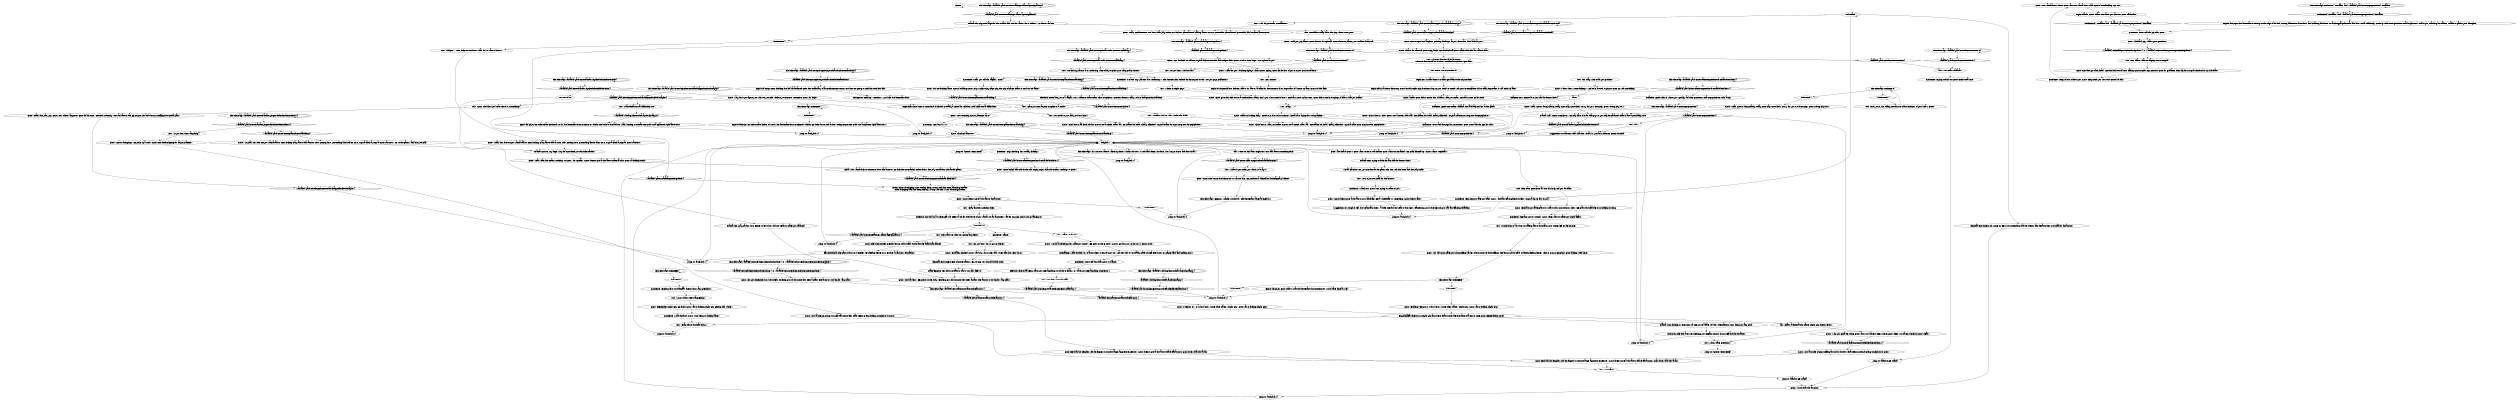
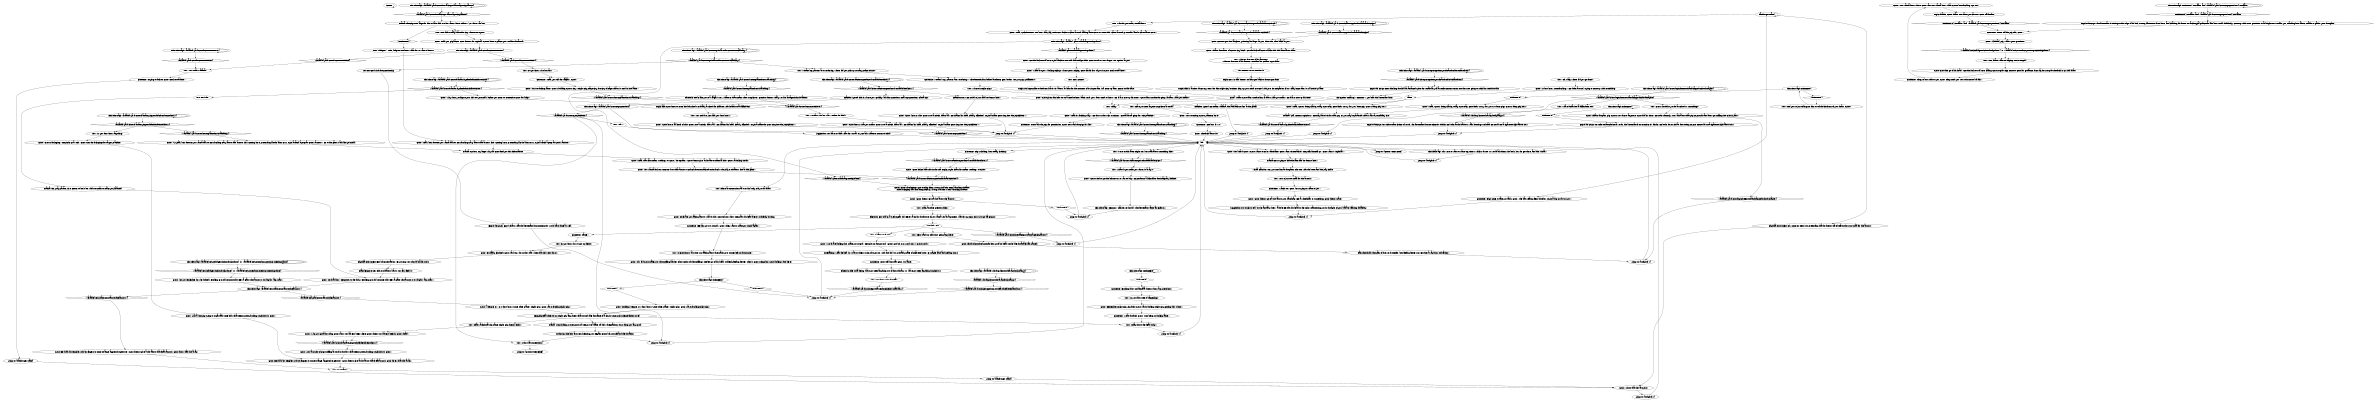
  digraph {
    n1 [label=START]
    n2 [label=raises]
    n3 [label="Cuno: \"Yeah, Cuno's doing charity today. Cuno Day. Cuno feels *sorry* for you, loser-pig. Cuno's doing pity now.\""]
    n4 [label="Reaction Speed: He means Mañana, the laid-back striker at the gates."]
    n5 [label="Drama: Still, seems suspicious... He may have it in for that guy. Or you may be paranoid. That is also a possibility, sire."]
    n6 [label="Jump to: [bodyhub 1]"]
    n7 [label="Kim Kitsuragi: Variable[\"yard.cuno_locusts_no_more\"]"]
    n8 [label="Variable[\"yard.cuno_locusts_no_more\"]" shape=diamond]
    n9 [label="You: \"You mean Mañana?\""]
    n10 [label="Cunoesse: \"Trying to fuck on Cuno? Fuck outta here!\""]
    n11 [label="!(Variable[\"yard.cuno_locusts_no_more\"])" shape=diamond]
    n12 [label="You: \"I meant who he *was*. Before he died?\""]
    n13 [label="Cuno: \"Cuno knows what you meant. Cuno's not a snitch, that's all.\" He shakes his head, clearly offended. \"Tryin'a make Cuno sing into the popophone...\""]
    n14 [label="Jump to: [bodyhub 1]"]
-   n15 [label="bodyhub 1"]
+   n15 [label="kid 1"]
    n16 [label="Cunoesse: \"Pig's choking, he's totally choking!\""]
    n17 [label="Cuno: \"You heard Cuno -- Cuno wasn't even in Martinaise. Cuno wasn't in Revachol.\" He puffs himself up. \"Cuno wasn't *regional*.\""]
    n18 [label="Kim Kitsuragi: \"If I were to want to waste my time -- which I do not -- I would ask them who he is, how he got there, and the *usual*.\""]
    n19 [label="Jump to: [CUNO MAIN HUB]"]
    n20 [label="You: \"More on this later. Right now let's talk about something else.\""]
    n21 [label="You: \"There are contusions all over his body. Did you do that?\""]
    n22 [label="You: (Whisper.)  \"Kim, help me out here. What do we want to know?\""]
    n23 [label="Cuno: \"Yeah, he's the one you wanna talk to. He's fucking crazy about that armour shit. Coming here, pretending like he likes cows, tryin'a catch a peep at Cuno's armour.\""]
    n24 [label="Drama: Curious, my liege. Why did Cuno feed you this information?"]
    n25 [label="Cuno: \"Just a lone pig trying to sugar-talk some kids. That seems pretty fucking suspicious to Cuno.\""]
    n26 [label="Cuno: He drills his temples with his fingers in some strange, aggressive gesture. \"Cuno doesn't give a shit about that freak armour. Cuno threw that shit away.\""]
    n27 [label="You: \"A mutant?\""]
    n28 [label="Drama: He's trying to hide the fact that he doesn't know."]
    n29 [label="Visual Calculus: Yes, you met him at the gates. The one with the boots and the jolly smile."]
    n30 [label="You: \"You're just too small for the armour.\""]
    n31 [label="Drama: The city's too large for him to have left. But he wasn't *here* either... So where was he?"]
    n32 [label="!(IsKimHere())" shape=diamond]
    n33 [label="You: \"You didn't really leave the city. Where were you?\""]
    n34 [label="Cuno: \"Told you, pig bacon. Cuno doesn't do regional. Cuno's been to places you wouldn't dream of.\""]
    n35 [label="Logic: This is a minor discovery. Don't let this Night City business clog up your mind. Proceed with your investigation. If it's really important, it will come up later."]
    n36 [label="Cuno: \"Yeah? Cuno didn't smoke him, if that's what you mean.\" He draws snot up his nose."]
    n37 [label="You: \"Okay.\""]
    n38 [label="Jump to: [bodyhub 1]"]
    n39 [label="Logic: It's impossible to deduce what it *is* about, at least for the moment. If it's important, it'll come up later. Focus on the case."]
    n40 [label="Cuno: \"Cuno's fuck-gimp's got one big thing wrong with him. He's a fucking mutant.\"\n\"That fuck-gimp had one thing majorly wrong with him -- he's a fucking mutant.\""]
    n41 [label="Cuno: \"Cuno doesn't give a shit about the armour.\""]
    n42 [label="!(IsKimHere())" shape=diamond]
    n43 [label="You: \"Okay, another question then.\""]
    n44 [label="Cuno: \"So yeah, he's the one you wanna talk to. He's fucking crazy about that armour shit. Coming here, pretending like he likes cows, tryin'a catch a peep at Cuno's armour... Go to the gates -- ask him yourself.\""]
    n45 [label="Cuno: \"Yeah, that shit means *nothing* to Cuno,\" he repeats. \"Cuno doesn't give a shit about material shit. Cuno's a fucking monk!\""]
    n46 [label="Suggestion: You have no idea what the *usual* is. Just ask whatever comes to mind."]
    n47 [label="!(Variable[\"yard.cuno_reaction_speed_coulve_said_dont_know\"])" shape=diamond]
    n48 [label="Cuno: \"Cuno kicked that shit in the sea. Rugby style. That shit means *nothing* to Cuno.\""]
    n49 [label="You: \"Do you know how it got up there?\""]
    n50 [label="Cuno: \"Probably climbed? Cuno was busy *down the road* when that shit went down.\""]
    n51 [label="Physical Instrument: End of conversation. Very strong. You should be this stoic."]
    n52 [label="Cuno: \"That's the name of Cuno's city, bitch! Get the fuck off Cuno's back. This shit ain't about that.\""]
    n53 [label="You: \"Where's the rest of his armour?\"\n\"Where's the rest of his armour? Besides his cuirass. I got that.\""]
    n54 [label="You: Better not to mention it."]
    n55 [label="Kim Kitsuragi: Variable[\"whirling.kim_took_away_body_day_2\"]"]
    n56 [label="Variable[\"whirling.kim_took_away_body_day_2\"]" shape=diamond]
    n57 [label="!(Variable[\"yard.cuno_perception_you_hear_the_lieutenant_hum\"])" shape=diamond]
    n58 [label="Jump to: [bodyhub 1]"]
    n59 [label="!(Variable[\"whirling.kim_took_away_body_day_2\"])" shape=diamond]
    n60 [label="Esprit de Corps: An unfortunate choice of words, the lieutenant from Precinct 57 thinks. He looks at the harbour walls looming overhead. He could use a cigarette right about now."]
    n61 [label="Jump to: [bodyhub 1]"]
    n62 [label="Cunoesse: \"Watch out, Cuno, he's trying to relate to you!\""]
    n63 [label="Cuno: \"Cuno doesn't give a shit about your handicap. Get a wheelchair or something. Cuno doesn't care.\""]
    n64 [label="Suggestion: It's tough to tell, but he actually does... a little. He tilts his head to the right, reassessing you in the light of your bad ass learning disability."]
    n65 [label="Cuno: \"Get the fuck out of here, tryin'a fuck on me with that midget shit? Cuno's twelve! He's huge!\" He squints at you."]
    n66 [label="Cuno: \"What are you... fucking eighty? When Cuno's eighty, Cuno can fit four of you in Cuno! Fuck outta here!\""]
    n67 [label="You: \"How come?\""]
    n68 [label="Kim Kitsuragi: Variable[\"yard.cuno_drama_trying_to_hide_he_doesnt_know\"]"]
    n69 [label="Variable[\"yard.cuno_drama_trying_to_hide_he_doesnt_know\"]" shape=diamond]
    n70 [label="!(Variable[\"yard.cuno_rhet_explain_the_usual_thing\"])" shape=diamond]
    n71 [label="You: \"So you don't know anything.\""]
    n72 [label="Cuno: \"Cuno's fuck-gimp.\" He picks up a rock. \"Cuno uses the fuck-gimp for target practice.\""]
    n73 [label="!(Variable[\"yard.cuno_drama_trying_to_hide_he_doesnt_know\"])" shape=diamond]
    n74 [label="Cuno: \"Just a couple of pigs sniffing around in the dirt. That seems pretty fucking suspicious to Cuno.\""]
    n75 [label="Cuno: \"You wanna know where Cuno was? You wanna know what Cuno's been fucking *up* to?\""]
    n76 [label="Logic: Thanks, Cuno. That's one name you can now cross off the list."]
    n77 [label="!(IsKimHere() == false  and  Variable[\"yard.cuno_cop_questions\"] == false)" shape=diamond]
    n78 [label="Cuno: \"Why don't you figure your shit out yourself -- before you come to *Detective Cuno* for help?\""]
    n79 [label="Logic: Has Cuno been to some kind of school? Probably a school for children with behavioural difficulties."]
    n80 [label="You: \"You could've just said you don't know.\""]
    n81 [label="You: \"And you're just telling me this out of the kindness of your heart, Cuno?\""]
    n82 [label="Kim Kitsuragi: IsKimHere()"]
    n83 [label="IsKimHere()" shape=diamond]
    n84 [label="!(IsKimHere())" shape=diamond]
    n85 [label="!(Variable[\"yard.cuno_drama_why_feed_this_info_to_cuno\"])" shape=diamond]
    n86 [label="Cuno: \"The fuck about it?\""]
    n87 [label="Jump to: [CUNO MAIN HUB]"]
    n88 [label="Cunoesse: \"Fucking idiot *mulkkupää* doesn't know any questions.\""]
    n89 [label="You: \"So you didn't see it happening?\""]
    n90 [label="Cuno: \"Remember Night City, pig fuck? Cuno was in fucking Night City getting shit *done*.\""]
    n91 [label="Reaction Now: He could've just said he doesn't know."]
    n92 [label="Cuno: \"Cuno *knows* shit. Cuno's not a snitch, that's all.\" He shakes his head, clearly offended. \"Tryin'a make Cuno sing into the popophone...\""]
    n93 [label="Jump to: [bodyhub 1]"]
    n94 [label="Cuno: \"Yeah it's fucking okay!\" He throws the rock. It misses. \"Gotta have a gimp for rock practice...\""]
    n95 [label="Cunoesse: \"Don't ask the pigs for permission, Cuno. Don't ask the pigs for shit!\""]
    n96 [label="Cunoesse: \"Don't tell the pig shit, Cuno!\""]
    n97 [label="Cunoesse: \"Don't tell him that Cuno, it's lame!\""]
    n98 [label="Rhetoric: The usual being \"have you seen anything out of the ordinary\" or \"have you seen anything suspicious\"?"]
    n99 [label="You: \"You threw it in the sea?\""]
    n100 [label="Kim Kitsuragi: Variable[\"yard.cuno_interfacing_whats_rage_city_about\"]"]
    n101 [label="Variable[\"yard.cuno_interfacing_whats_rage_city_about\"]" shape=diamond]
    n102 [label="!(Variable[\"yard.cuno_interfacing_whats_rage_city_about\"])" shape=diamond]
    n103 [label="You: \"A contusion is a bruise. I'm talking about the marks your stones left on the corpse.\""]
    n104 [label="Cuno: \"Oh, did Cuno make your shit-sniffing harder? Obstruction of shit-sniffing?\" He lets go of his head, suddenly feeling better. \"This is Cuno's Kingdom. Cuno fucking rules here.\""]
    n105 [label="Kim Kitsuragi: IsKimHere()"]
-   n106 [label="Untitled hub"]
+   n106 [label="Untitled went"]
    n107 [label="Cunoesse: \"Lame!\""]
    n108 [label="You: \"I hate words too.\""]
    n109 [label="You: \"Let's back up. This isn't going anywhere.\""]
    n110 [label="Cuno: \"Words are fucking shit, make you stupid!\" He spits on the ground. \"Cuno's got his own words now -- Cuno-words.\""]
    n111 [label="Cuno: The buck-toothed gremlin lets go of his head. Looks like the attack has passed."]
    n112 [label="Jump to: [bodyhub 1]"]
    n113 [label="Rhetoric: Got told by a twelve-year old. Here's a tip for the future: If you wanna win an argument, wait for my sign. Don't just go barging in."]
    n114 [label="Cuno: \"Shoot that shit at Cuno.\""]
    n115 [label="Jump to: [bodyhub 1]"]
-   n116 [label="work stand"]
+   n116 [label="hamburger stand"]
    n117 [label="Physical Instrument: Oh, come on. He's just pretending that he doesn't care because he's too small for the armour."]
    n118 [label="Cunoesse: \"Pigs come to take you back, Cuno!\" the hat-wearing fiend shrieks. \"Tryin'a dig up dirt on you!\""]
    n119 [label="You: \"Who do you mean, troubadour?\""]
    n120 [label="Jump to: [bodyhub 1]"]
    n121 [label="Cuno: \"Yeah, Cock-in-Boots. You know that jolly Union cow fucker? Came around talking about cows or some shit. Came around pretendin' like he cares about cows.\""]
    n122 [label="!(Variable[\"yard.cuno_esprit_lawenforcement_vocabluary\"])" shape=diamond]
    n123 [label="Kim Kitsuragi: Variable[\"yard.cuno_rhet_explain_the_usual_thing\"]"]
    n124 [label="Variable[\"yard.cuno_rhet_explain_the_usual_thing\"]" shape=diamond]
    n125 [label="Cuno: \"Mesque, or... or I don't know. Some other place... Night City! Cuno was in fucking Night City.\""]
    n126 [label="Encyclopedia: There is no Night City anywhere. That sounds like the name of a city in some pulp science fiction novel."]
    n127 [label="Drama: Stop choking or everyone will see you're a fake! All this *thespianism* isn't doing you any good!"]
    n128 [label="You: \"That's a fictional city name. Night City doesn't exist.\""]
    n129 [label="You: \"Okay. About the dead body...\""]
    n130 [label="Jump to: [hamburger stand]"]
    n131 [label="Cunoesse: \"Yeah, you tell the *fägäri*, Cuno!\""]
    n132 [label="Cuno: \"It's not fucking lame! Cuno's building Cuno's city -- Night City, Rage City, the City of Rage. That's it. And it's not lame!\""]
    n133 [label="!(Variable[\"yard.cuno_rhet_explain_the_usual_thing\"])" shape=diamond]
    n134 [label="Cuno: \"Cuno knows all kinds of shit. Cuno's not a snitch, that's all.\" He shakes his head, clearly offended. \"Tryin'a make the Cuno sing into the popophone...\""]
    n135 [label="Kim Kitsuragi: Variable[\"yard.cuno_reaction_speed_coulve_said_dont_know\"]"]
    n136 [label="Variable[\"yard.cuno_reaction_speed_coulve_said_dont_know\"]" shape=diamond]
    n137 [label="Reaction Speed: This is where you *quickly* ask him questions. Real cop-questions. Like a cop."]
    n138 [label="Kim Kitsuragi: Variable[\"yard.cuno_cop_questions\"]"]
    n139 [label="!(Variable[\"yard.cuno_reaction_speed_manana_reconized\"])" shape=diamond]
    n140 [label="Authority: The kids are overwhelming you. Regain control of yourself and the situation."]
    n141 [label="You: \"I don't have questions.\""]
    n142 [label="You: \"Where is Night City?\""]
    n143 [label="Cuno: \"Cuno gives this info out on a need-to-know basis. And *you* don't need to know.\" He draws snot up his nose. \"Cuno didn't smoke the gimp, if that's what you meant.\""]
    n144 [label="Cuno: Cuno erupts into laughter, pointing his finger at you, then Kim, then back at you..."]
    n145 [label="Jump to: [hamburger stand]"]
    n146 [label="Cunoesse: \"What the fuck, Cuno! Stop being so fucking lame!\""]
    n147 [label="Logic: How is that better? At least get back to the corpse then."]
    n148 [label="Interfacing: What the hell *is* it about then? A city of toys? No, with this kid, it's probably made of cigarette butts. Or maybe sand and melting snow?"]
    n149 [label="Kim Kitsuragi: IsKimHere()"]
    n150 [label="IsKimHere()" shape=diamond]
    n151 [label="Esprit de Corps: An unfortunate choice of words, the lieutenant from Precinct 57 thinks. He looks downwind at the rotting corpse. He could use a cigarette right about now."]
    n152 [label="Jump to: [bodyhub 1]"]
    n153 [label="You: \"Have you seen anyone suspicious around?\""]
    n154 [label="Cuno: \"You're testing Cuno's patience here.\""]
    n155 [label="Cunoesse: \"Get lost, f****t!\""]
    n156 [label="Kim Kitsuragi: Variable[\"yard.cuno_perception_you_hear_the_lieutenant_hum\"]"]
    n157 [label="Variable[\"yard.cuno_perception_you_hear_the_lieutenant_hum\"]" shape=diamond]
    n158 [label="Esprit de Corps: He's thinking the kid has amassed quite the vocabulary of law-enforcement terms. But he's not going to stick his nose into this."]
    n159 [label="Perception (Hearing): \"Hmmm...\" you hear the lieutenant hum."]
    n160 [label="Kim Kitsuragi: \"Hmmm... maybe we should.\" The lieutenant raises an eyebrow."]
    n161 [label="Inland Empire: Yes. This troubadour has it. You can *feel* it."]
    n162 [label="Cuno: \"Look at him!\" He points to the body. \"Fucking growth hormone shit. He's a giant. The armour's too big for *any man*.\""]
    n163 [label="Kim Kitsuragi: IsKimHere() == false  and  Variable[\"yard.cuno_cop_questions\"] == false"]
    n164 [label="IsKimHere() == false  and  Variable[\"yard.cuno_cop_questions\"] == false" shape=diamond]
    n165 [label="Esprit de Corps: The lieutenant is sitting on the edge of his bed, twenty kilometres from here, and cleaning his boots. An archetypal policeman like him would *definitely* come up with some questions to ask right now. Unlike you, standing here alone, unable to gather your thoughts."]
    n166 [label="Cuno: \"Shitload, pig, what's your question?\""]
    n167 [label="Kim Kitsuragi: Variable[\"yard.cuno_rhet_explain_the_usual_thing\"]"]
    n168 [label="Variable[\"yard.cuno_rhet_explain_the_usual_thing\"]" shape=diamond]
    n169 [label="Rhetoric: Looks like you're a *fägäri* now, whatever that means. The *suspicious* question doesn't really work in antagonistic situations."]
    n170 [label="You: \"Yes, that's what I'm saying. You're stupid.\""]
    n171 [label="Cuno: Cuno lets go of his head. \"Get the fuck out of here, calling Cuno stupid? Pigs come to Cuno for guidance, then say he's stupid? The fuck is up with that?\""]
    n172 [label="Cunoesse: \"They're lost without you, Cuno! They need you. You're in control of this!\""]
    n173 [label="Kim Kitsuragi: Variable[\"TASK.ask_cuno_about_the_armour\"]"]
    n174 [label="Variable[\"TASK.ask_cuno_about_the_armour\"]" shape=diamond]
    n175 [label="!(Variable[\"TASK.ask_cuno_about_the_armour\"])" shape=diamond]
    n176 [label="Kim Kitsuragi: Variable[\"yard.cuno_reaction_speed_manana_reconized\"]"]
    n177 [label="Variable[\"yard.cuno_reaction_speed_manana_reconized\"]" shape=diamond]
    n178 [label="Kim Kitsuragi: Variable[\"TASK.fridge_victims_body_done\"]  or  Variable[\"TASK.send_corpse_to_processing_done\"]"]
    n179 [label="Variable[\"TASK.fridge_victims_body_done\"]  or  Variable[\"TASK.send_corpse_to_processing_done\"]" shape=diamond]
    n180 [label="Cuno: \"Do you remember how he looked?! Fucking growth hormone shit. He's a giant. The armour's too big for *any man*.\""]
    n181 [label="!(Variable[\"TASK.fridge_victims_body_done\"]  or  Variable[\"TASK.send_corpse_to_processing_done\"])" shape=diamond]
    n182 [label="You: \"Do you know who he was?\""]
    n183 [label="Cuno: \"Fucking Mesque, or I don't know. Some other place... Night City! Cuno was in fucking Night City.\""]
    n184 [label="Kim Kitsuragi: Variable[\"yard.cuno_esprit_lawenforcement_vocabluary\"]"]
    n185 [label="Variable[\"yard.cuno_esprit_lawenforcement_vocabluary\"]" shape=diamond]
+   n186 [label="You: Proceed with the questioning."]
    n187 [label="You: \"Me and my partner are wondering, where did you pick up so many police terms?\""]
    n188 [label="Esprit de Corps: Good. That's what the lieutenant from Precinct 57 would have done as well."]
    n189 [label="Cunoesse: \"Me and *my* partner are wondering...\" The demonic hiss behind the fence gets louder. \"Do you guys puff Peter?\""]
    n190 [label="Cuno: \"You wanna fuck on someone 'bout that armour? Go fuck the moustached Union fuck -- the jolly troubadour shit at the gates.\""]
    n191 [label="Kim Kitsuragi: Variable[\"yard.cuno_drama_why_feed_this_info_to_cuno\"]"]
    n192 [label="Variable[\"yard.cuno_drama_why_feed_this_info_to_cuno\"]" shape=diamond]
    n193 [label="You: Let it be."]
    n194 [label="Drama: Yes, pray pardon, sire! Better to let it be. I did not mean to make you paranoid."]
    n195 [label="Jump to: [bodyhub 1]"]
    n196 [label="Jump to: [bodyhub 1]"]
    n197 [label="Jump to: [bodyhub 1]"]
    n198 [label="You: \"What do you mean you *threw it away*?\""]
    n199 [label="Cuno: \"Cuno tried to get the helmet on. It was too big.\" He performs a kick-off on the imaginary helmet."]
    n200 [label="Variable[\"yard.cuno_cop_questions\"]" shape=diamond]
    n201 [label="!(Variable[\"yard.cuno_cop_questions\"])" shape=diamond]
    n202 [label="Kim Kitsuragi: Variable[\"yard.cuno_logic_been_to_handicapped_school_maybe\"]"]
    n203 [label="Variable[\"yard.cuno_logic_been_to_handicapped_school_maybe\"]" shape=diamond]
    n204 [label="You: \"Cuno, shouldn't you be at school or something?\""]
    n205 [label="You: \"I have behavioural difficulties too.\""]
    n206 [label="Cuno: \"That's the past, pig. Cuno's not *there* anymore. Cuno did his time.\" He nods solemnly. \"Now ask about that pig corpse shit and don't go sniffing into Cuno's past!\""]
    n207 [label="!(Variable[\"yard.cuno_logic_been_to_handicapped_school_maybe\"])" shape=diamond]
    n208 [label="Jump to: [bodyhub 1]"]
    n209 [label="Kim Kitsuragi: Variable[\"yard.cuno_vical_recognized_manana_descript\"]"]
    n210 [label="Variable[\"yard.cuno_vical_recognized_manana_descript\"]" shape=diamond]
    n211 [label="!(Variable[\"yard.cuno_vical_recognized_manana_descript\"])" shape=diamond]
    n212 [label="Kim Kitsuragi: IsKimHere()"]
    n213 [label="IsKimHere()" shape=diamond]
    n214 [label="You: \"Oh, okay. Where did you go then?\""]
    n215 [label="Cuno: \"I don't know, some fucking...\" He looks around, trying to come up with something."]
    n216 [label="Kim Kitsuragi: Variable[\"yard.cuno_locusts_no_more\"]"]
    n217 [label="Variable[\"yard.cuno_locusts_no_more\"]" shape=diamond]
    n218 [label="!(Variable[\"yard.cuno_locusts_no_more\"])" shape=diamond]
    n219 [label="Cuno: \"Yeah, Cuno's doing charity today. Cuno Day. Cuno feels *sorry* for you two loser-pigs. Cuno's doing pity now.\""]
    n220 [label="Cuno: \"Fuck are you talking about? What is this *con-tush-on* shit?\" He grabs his head like it's suddenly hurting."]
    n221 [label="Pain Threshold: The pain of the word recedes, he's feeling better now. Further away from *education*."]
    n222 [label="Cuno: \"Why you gotta be riding Cuno's ass? You haven't been where Cuno's been. You haven't been in Cuno's head.\""]
    n223 [label="You: \"Uh...\""]
    n224 [label="IsKimHere()" shape=diamond]
    n225 [label="!(IsKimHere())" shape=diamond]
    n226 [label="Cunoesse: \"He says you're *stupid*, Cuno! They want to make you stupid again!\""]
    n227 [label="Cuno: He drills his temples with his fingers in some strange, aggressive gesture. \"Cuno doesn't give a shit about that freak armour. Cuno threw that shit away.\""]
    n228 [label="Kim Kitsuragi: Variable[\"gates.manana_greeting_done\"]"]
    n229 [label="Variable[\"gates.manana_greeting_done\"]" shape=diamond]
    n230 [label="!(Variable[\"gates.manana_greeting_done\"])" shape=diamond]
    n1 -> n1
    n2 -> n3
    n2 -> n4
    n3 -> n5
    n4 -> n6
    n5 -> n85
    n6 -> n15
    n7 -> n7
    n7 -> n8
    n8 -> n9
    n9 -> n10
    n10 -> n145
    n11 -> n12
    n12 -> n13
    n13 -> n93
    n14 -> n15
    n15 -> n16
    n15 -> n17
    n15 -> n18
    n15 -> n19
    n15 -> n20
    n15 -> n21
    n16 -> n47
    n17 -> n28
    n18 -> n152
    n20 -> n211
    n21 -> n220
    n22 -> n23
    n23 -> n24
    n24 -> n45
    n25 -> n26
    n26 -> n27
    n27 -> n130
    n28 -> n29
    n29 -> n30
    n30 -> n62
    n31 -> n32
    n31 -> n33
    n32 -> n22
    n33 -> n34
    n34 -> n216
    n35 -> n36
    n36 -> n37
    n37 -> n94
    n38 -> n15
    n39 -> n36
    n40 -> n41
    n41 -> n42
    n41 -> n43
    n42 -> n112
    n43 -> n113
    n44 -> n24
    n45 -> n190
    n46 -> n15
    n47 -> n48
    n48 -> n139
    n49 -> n50
    n50 -> n51
    n51 -> n161
    n52 -> n53
    n53 -> n54
    n54 -> n147
    n55 -> n55
    n55 -> n56
    n56 -> n57
    n57 -> n58
    n58 -> n15
    n59 -> n60
    n60 -> n61
    n61 -> n15
    n62 -> n63
    n63 -> n64
    n64 -> n120
    n65 -> n66
    n66 -> n67
    n67 -> n39
    n68 -> n68
    n68 -> n69
    n69 -> n70
    n69 -> n71
    n70 -> n44
    n71 -> n72
    n72 -> n25
    n73 -> n74
    n74 -> n26
    n75 -> n76
    n76 -> n77
    n77 -> n96
    n78 -> n79
    n79 -> n80
    n80 -> n134
    n81 -> n82
    n82 -> n83
    n82 -> n84
    n83 -> n219
    n84 -> n81
    n85 -> n195
    n86 -> n15
    n88 -> n89
    n89 -> n90
    n90 -> n146
    n91 -> n92
    n92 -> n93
    n93 -> n15
    n94 -> n95
    n95 -> n93
    n96 -> n166
    n97 -> n98
    n98 -> n99
    n99 -> n122
    n100 -> n100
    n100 -> n101
    n101 -> n31
    n102 -> n38
    n103 -> n104
    n104 -> n105
    n105 -> n224
    n105 -> n225
    n106 -> n102
    n106 -> n107
    n106 -> n108
    n106 -> n109
    n107 -> n49
    n108 -> n110
    n109 -> n111
    n110 -> n148
    n111 -> n221
    n112 -> n15
    n113 -> n106
    n114 -> n115
    n115 -> n15
    n116 -> n116
    n116 -> n117
    n116 -> n118
    n116 -> n119
    n117 -> n114
    n118 -> n120
    n119 -> n121
    n120 -> n15
    n121 -> n228
    n122 -> n58
    n123 -> n123
    n123 -> n124
    n124 -> n15
    n125 -> n126
    n126 -> n127
    n126 -> n128
    n126 -> n129
    n127 -> n140
    n128 -> n222
    n129 -> n196
    n130 -> n114
    n131 -> n132
    n132 -> n133
    n133 -> n11
    n134 -> n93
    n135 -> n135
    n135 -> n136
    n136 -> n91
    n136 -> n137
    n137 -> n138
    n138 -> n200
    n138 -> n201
    n139 -> n40
    n140 -> n14
    n140 -> n141
    n141 -> n87
    n142 -> n143
    n143 -> n37
    n144 -> n52
    n145 -> n114
    n146 -> n129
    n147 -> n35
    n148 -> n97
    n149 -> n149
    n149 -> n150
    n150 -> n151
    n151 -> n61
    n152 -> n15
    n153 -> n154
    n154 -> n155
    n155 -> n86
    n156 -> n156
    n156 -> n157
    n157 -> n158
    n158 -> n159
    n159 -> n153
    n160 -> n112
    n161 -> n162
    n162 -> n173
    n163 -> n163
    n163 -> n164
    n164 -> n165
    n165 -> n96
    n166 -> n181
    n167 -> n167
    n167 -> n168
    n168 -> n169
    n169 -> n11
    n170 -> n171
    n171 -> n172
    n172 -> n75
    n173 -> n174
    n173 -> n175
    n174 -> n125
    n175 -> n227
    n176 -> n176
    n176 -> n177
    n177 -> n144
    n178 -> n178
    n178 -> n179
    n179 -> n180
    n180 -> n173
    n181 -> n170
    n182 -> n131
    n183 -> n126
    n184 -> n184
    n184 -> n185
+   n185 -> n186
    n185 -> n187
+   n186 -> n188
    n187 -> n189
    n188 -> n58
    n189 -> n142
    n190 -> n139
    n191 -> n191
    n191 -> n192
    n192 -> n78
    n192 -> n193
    n193 -> n194
    n194 -> n162
    n195 -> n15
    n196 -> n15
    n197 -> n15
    n198 -> n199
    n199 -> n160
    n200 -> n15
    n201 -> n14
    n201 -> n141
    n201 -> n223
    n202 -> n202
    n202 -> n203
    n203 -> n197
    n203 -> n204
    n203 -> n205
    n204 -> n206
    n205 -> n59
    n206 -> n207
    n207 -> n208
    n208 -> n15
    n209 -> n209
    n209 -> n210
    n210 -> n144
    n211 -> n198
    n212 -> n212
    n212 -> n213
    n213 -> n88
    n214 -> n215
    n215 -> n2
    n216 -> n217
    n216 -> n218
    n217 -> n9
    n218 -> n182
    n219 -> n5
    n220 -> n226
    n221 -> n208
    n222 -> n73
    n223 -> n46
    n224 -> n183
    n225 -> n58
    n226 -> n103
    n227 -> n27
    n228 -> n229
    n228 -> n230
    n229 -> n65
    n230 -> n40
  }
